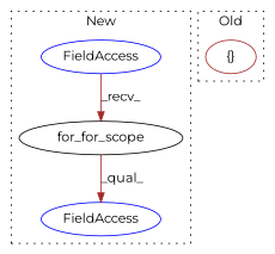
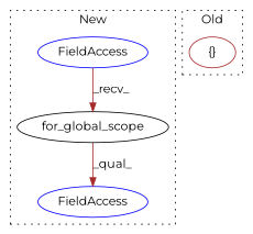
  digraph {
    fontname=Montserrat
    node [a=22 s=4629 shape=ellipse color=blue fontname=Montserrat]
    edge [color=brown fontname=Montserrat]
-   n1 [a=32 l=18 label=for_for_scope s=4642 color=black]
+   n1 [a=32 l=18 label=for_global_scope s=4642 color=black]
    n2 [l=52 label=FieldAccess]
    n3 [l=12 label=FieldAccess]
    n4 [a=4 l=2 label="{}" s=2831 color=brown]
    subgraph cluster_1 {
      label=New
      style=dotted
      n1
      n2
      n3
    }
    subgraph cluster_2 {
      label=Old
      style=dotted
      n4
    }
    n1 -> n2 [label=_qual_]
    n3 -> n1 [label=_recv_]
  }
